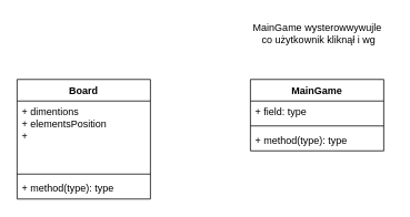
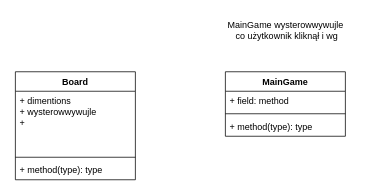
  <mxCell id="0" />
  <mxCell id="1" parent="0" />
  <mxCell id="2" value="Board" style="swimlane;fontStyle=1;align=center;verticalAlign=top;childLayout=stackLayout;horizontal=1;startSize=26;horizontalStack=0;resizeParent=1;resizeParentMax=0;resizeLast=0;collapsible=1;marginBottom=0;whiteSpace=wrap;html=1;" parent="1" vertex="1"><mxGeometry x="20" y="95" width="160" height="144" as="geometry" /></mxCell>
- <mxCell id="3" value="+ dimentions&lt;br&gt;+ elementsPosition&lt;br&gt;+&amp;nbsp;" style="text;strokeColor=none;fillColor=none;align=left;verticalAlign=top;spacingLeft=4;spacingRight=4;overflow=hidden;rotatable=0;points=[[0,0.5],[1,0.5]];portConstraint=eastwest;whiteSpace=wrap;html=1;" parent="2" vertex="1"><mxGeometry y="26" width="160" height="84" as="geometry" /></mxCell>
+ <mxCell id="3" value="+ dimentions&lt;br&gt;+ wysterowwywujle&lt;br&gt;+&amp;nbsp;" style="text;strokeColor=none;fillColor=none;align=left;verticalAlign=top;spacingLeft=4;spacingRight=4;overflow=hidden;rotatable=0;points=[[0,0.5],[1,0.5]];portConstraint=eastwest;whiteSpace=wrap;html=1;" parent="2" vertex="1"><mxGeometry y="26" width="160" height="84" as="geometry" /></mxCell>
  <mxCell id="4" value="" style="line;strokeWidth=1;fillColor=none;align=left;verticalAlign=middle;spacingTop=-1;spacingLeft=3;spacingRight=3;rotatable=0;labelPosition=right;points=[];portConstraint=eastwest;strokeColor=inherit;" parent="2" vertex="1"><mxGeometry y="110" width="160" height="8" as="geometry" /></mxCell>
  <mxCell id="5" value="+ method(type): type" style="text;strokeColor=none;fillColor=none;align=left;verticalAlign=top;spacingLeft=4;spacingRight=4;overflow=hidden;rotatable=0;points=[[0,0.5],[1,0.5]];portConstraint=eastwest;whiteSpace=wrap;html=1;" parent="2" vertex="1"><mxGeometry y="118" width="160" height="26" as="geometry" /></mxCell>
  <mxCell id="6" value="MainGame" style="swimlane;fontStyle=1;align=center;verticalAlign=top;childLayout=stackLayout;horizontal=1;startSize=26;horizontalStack=0;resizeParent=1;resizeParentMax=0;resizeLast=0;collapsible=1;marginBottom=0;whiteSpace=wrap;html=1;" parent="1" vertex="1"><mxGeometry x="300" y="95" width="160" height="86" as="geometry" /></mxCell>
- <mxCell id="7" value="+ field: type" style="text;strokeColor=none;fillColor=none;align=left;verticalAlign=top;spacingLeft=4;spacingRight=4;overflow=hidden;rotatable=0;points=[[0,0.5],[1,0.5]];portConstraint=eastwest;whiteSpace=wrap;html=1;" parent="6" vertex="1"><mxGeometry y="26" width="160" height="26" as="geometry" /></mxCell>
+ <mxCell id="7" value="+ field: method" style="text;strokeColor=none;fillColor=none;align=left;verticalAlign=top;spacingLeft=4;spacingRight=4;overflow=hidden;rotatable=0;points=[[0,0.5],[1,0.5]];portConstraint=eastwest;whiteSpace=wrap;html=1;" parent="6" vertex="1"><mxGeometry y="26" width="160" height="26" as="geometry" /></mxCell>
  <mxCell id="8" value="" style="line;strokeWidth=1;fillColor=none;align=left;verticalAlign=middle;spacingTop=-1;spacingLeft=3;spacingRight=3;rotatable=0;labelPosition=right;points=[];portConstraint=eastwest;strokeColor=inherit;" parent="6" vertex="1"><mxGeometry y="52" width="160" height="8" as="geometry" /></mxCell>
  <mxCell id="9" value="+ method(type): type" style="text;strokeColor=none;fillColor=none;align=left;verticalAlign=top;spacingLeft=4;spacingRight=4;overflow=hidden;rotatable=0;points=[[0,0.5],[1,0.5]];portConstraint=eastwest;whiteSpace=wrap;html=1;" parent="6" vertex="1"><mxGeometry y="60" width="160" height="26" as="geometry" /></mxCell>
  <mxCell id="10" value="MainGame wysterowwywujle&lt;br&gt;&amp;nbsp;co użytkownik kliknął i wg" style="text;html=1;align=center;verticalAlign=middle;resizable=0;points=[];autosize=1;strokeColor=none;fillColor=none;" parent="1" vertex="1"><mxGeometry x="290" y="20" width="180" height="40" as="geometry" /></mxCell>
